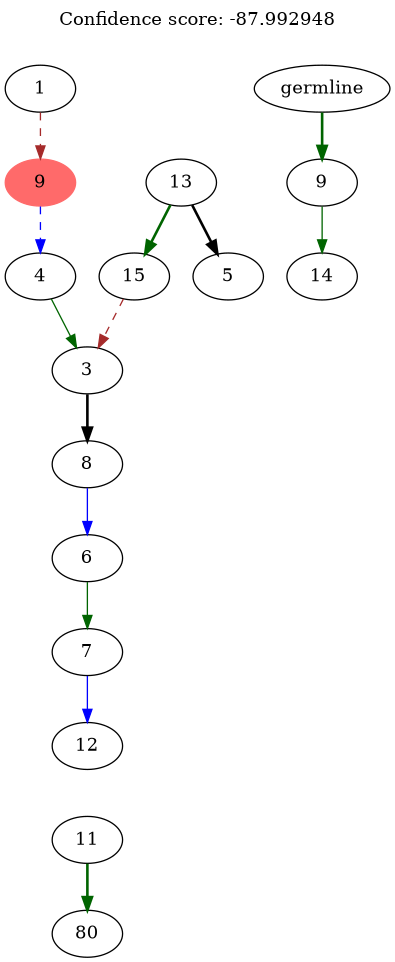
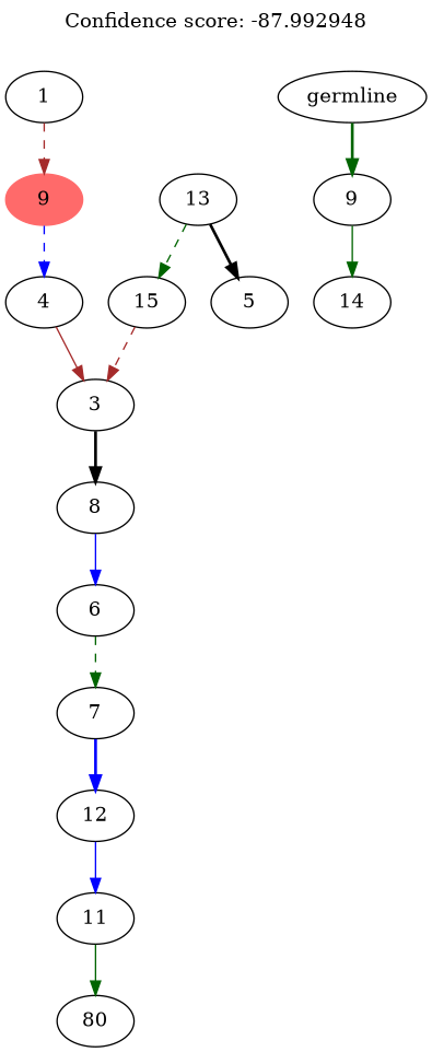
  digraph {
    label="Confidence score: -87.992948"
    labelloc=t
    edge [color=darkgreen style=solid]
    n1 [label=11]
    n2 [label=80]
    n3 [label=12]
    n4 [label=7]
    n5 [label=6]
    n6 [label=8]
    n7 [label=3]
    n8 [label=4]
    n9 [color=indianred1 label=9 style=filled]
    n10 [label=1]
    n11 [label=15]
    n12 [label=13]
    n13 [label=5]
    n14 [label=9]
    n15 [label=14]
    n16 [label=germline]
-   n1 -> n2 [style=bold]
-   n4 -> n3 [color=blue]
-   n5 -> n4
+   n1 -> n2
+   n3 -> n1 [color=blue]
+   n4 -> n3 [color=blue style=bold]
+   n5 -> n4 [style=dashed]
    n6 -> n5 [color=blue]
    n7 -> n6 [color=black style=bold]
-   n8 -> n7
+   n8 -> n7 [color=brown]
    n9 -> n8 [color=blue style=dashed]
    n10 -> n9 [color=brown style=dashed]
    n11 -> n7 [color=brown style=dashed]
-   n12 -> n11 [style=bold]
+   n12 -> n11 [style=dashed]
    n12 -> n13 [color=black style=bold]
    n14 -> n15
    n16 -> n14 [style=bold]
  }
